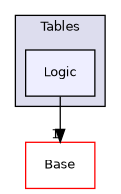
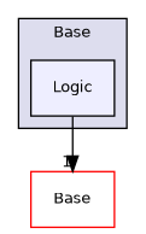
  digraph {
    compound=true
    node [fontname=Helvetica fontsize=10 shape=box]
    n1 [fillcolor="#eeeeff" label=Logic pencolor=black style=filled]
    n2 [color=red label=Base]
    subgraph cluster_1 {
      bgcolor="#ddddee"
      fontname=Helvetica
      fontsize=10
-     label=Tables
+     label=Base
      pencolor=black
      n1
    }
    n1 -> n2 [headlabel=1 labeldistance=1.5 labelfontname=Helvetica labelfontsize=10]
  }
